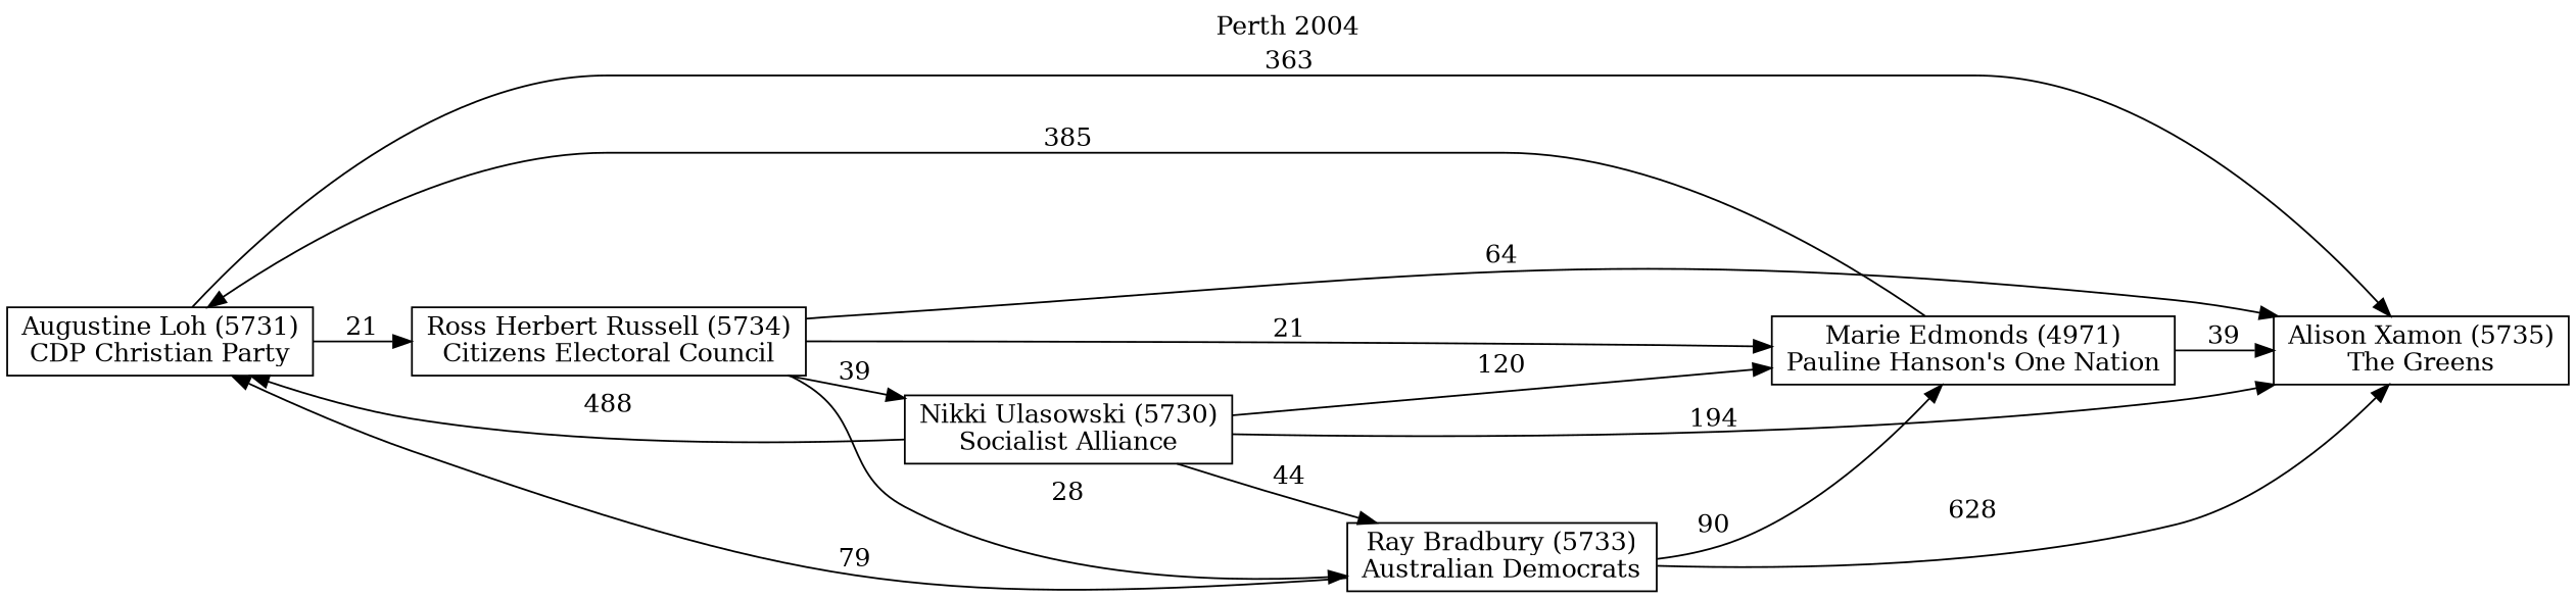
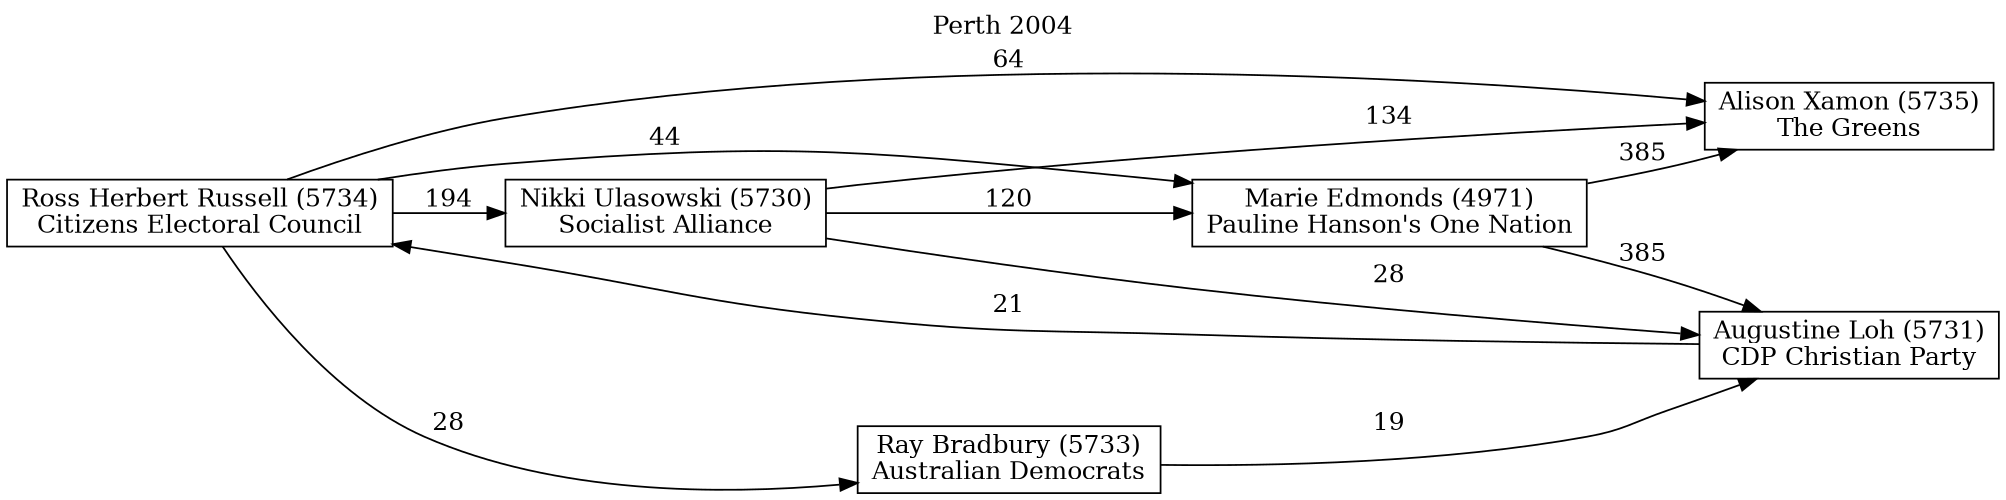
  digraph {
    label="Perth 2004"
    labelloc=t
    mclimit=10
    rankdir=LR
    node [shape=box]
    n1 [label="Alison Xamon (5735)\nThe Greens"]
    n2 [label="Augustine Loh (5731)\nCDP Christian Party"]
    n3 [label="Ross Herbert Russell (5734)\nCitizens Electoral Council"]
    n4 [label="Marie Edmonds (4971)\nPauline Hanson's One Nation"]
    n5 [label="Nikki Ulasowski (5730)\nSocialist Alliance"]
    n6 [label="Ray Bradbury (5733)\nAustralian Democrats"]
-   n2 -> n1 [label=363]
    n2 -> n3 [label=21]
    n3 -> n1 [label=64]
-   n3 -> n4 [label=21]
-   n3 -> n5 [label=39]
+   n3 -> n4 [label=44]
+   n3 -> n5 [label=194]
    n3 -> n6 [label=28]
-   n4 -> n1 [label=39]
+   n4 -> n1 [label=385]
    n4 -> n2 [label=385]
-   n5 -> n1 [label=194]
-   n5 -> n2 [label=488]
+   n5 -> n1 [label=134]
+   n5 -> n2 [label=28]
    n5 -> n4 [label=120]
-   n5 -> n6 [label=44]
-   n6 -> n1 [label=628]
-   n6 -> n2 [label=79]
-   n6 -> n4 [label=90]
+   n6 -> n2 [label=19]
  }
